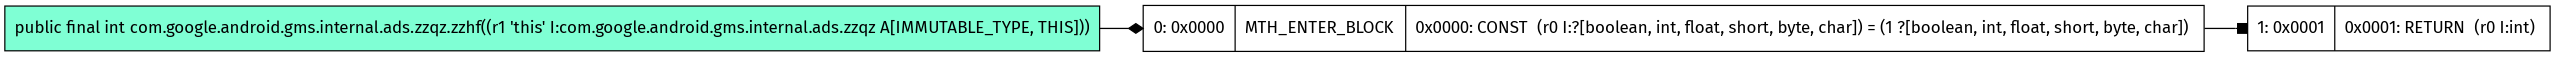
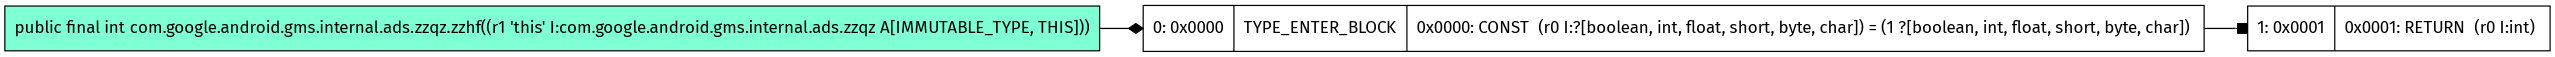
  digraph {
    rankdir=LR
    fontname="Fira Sans"
    node [shape=record style=filled fillcolor=white fontname="Fira Sans"]
    edge [fontname="Fira Sans"]
-   n1 [label="{0\:\ 0x0000|MTH_ENTER_BLOCK\l|0x0000: CONST  (r0 I:?[boolean, int, float, short, byte, char]) = (1 ?[boolean, int, float, short, byte, char]) \l}"]
+   n1 [label="{0\:\ 0x0000|TYPE_ENTER_BLOCK\l|0x0000: CONST  (r0 I:?[boolean, int, float, short, byte, char]) = (1 ?[boolean, int, float, short, byte, char]) \l}"]
    n2 [label="{1\:\ 0x0001|0x0001: RETURN  (r0 I:int) \l}"]
    n3 [label="{public final int com.google.android.gms.internal.ads.zzqz.zzhf((r1 'this' I:com.google.android.gms.internal.ads.zzqz A[IMMUTABLE_TYPE, THIS])) }" fillcolor=aquamarine]
    n1 -> n2 [arrowhead=box]
    n3 -> n1 [arrowhead=diamond]
  }
